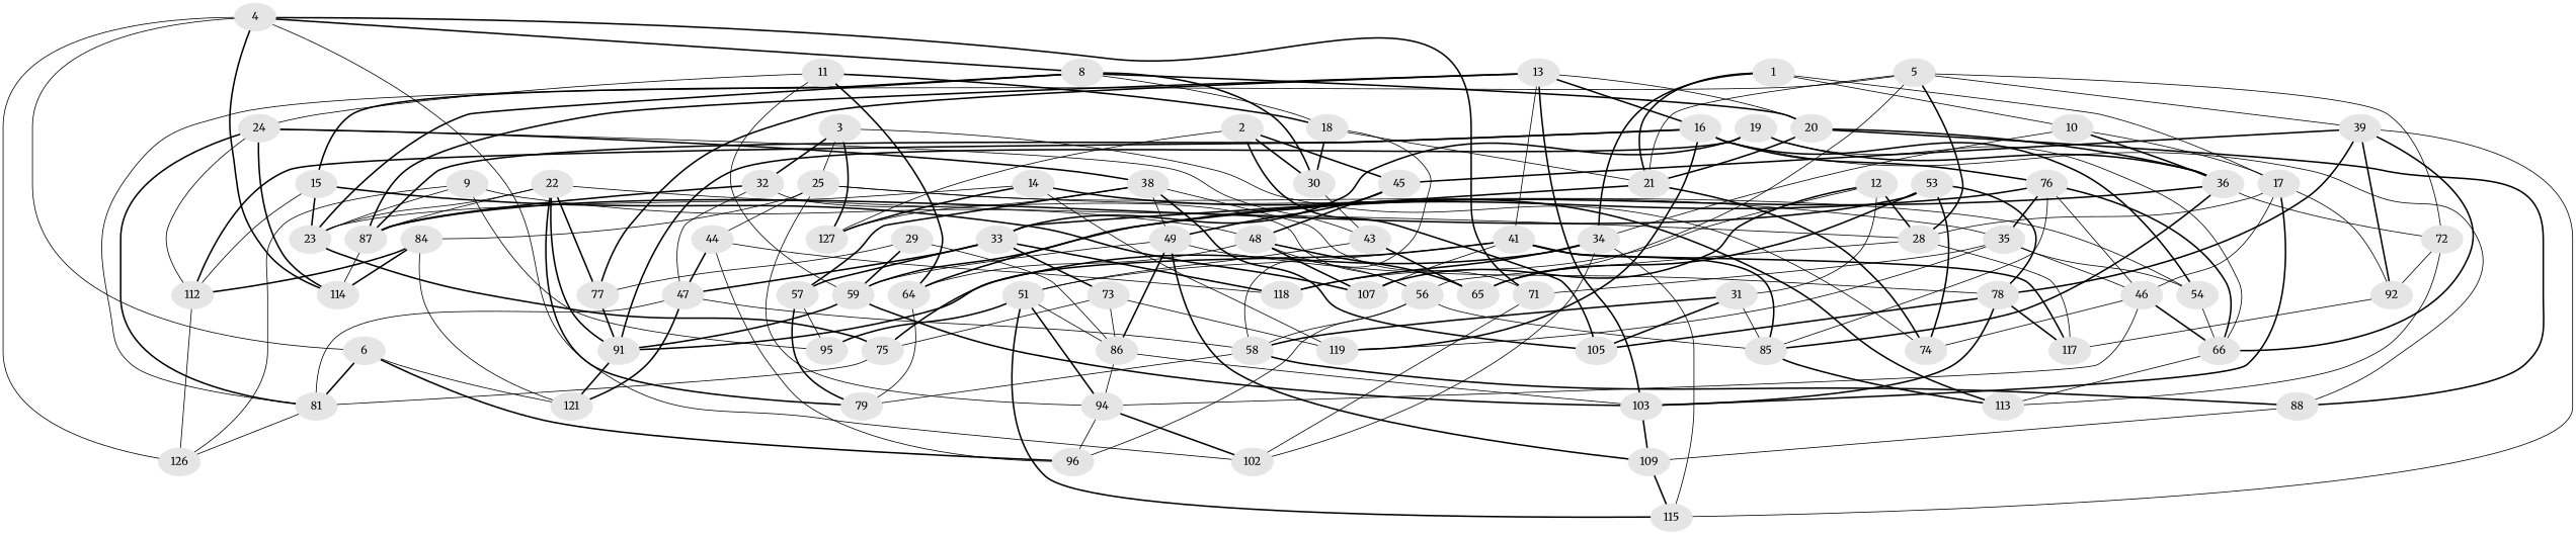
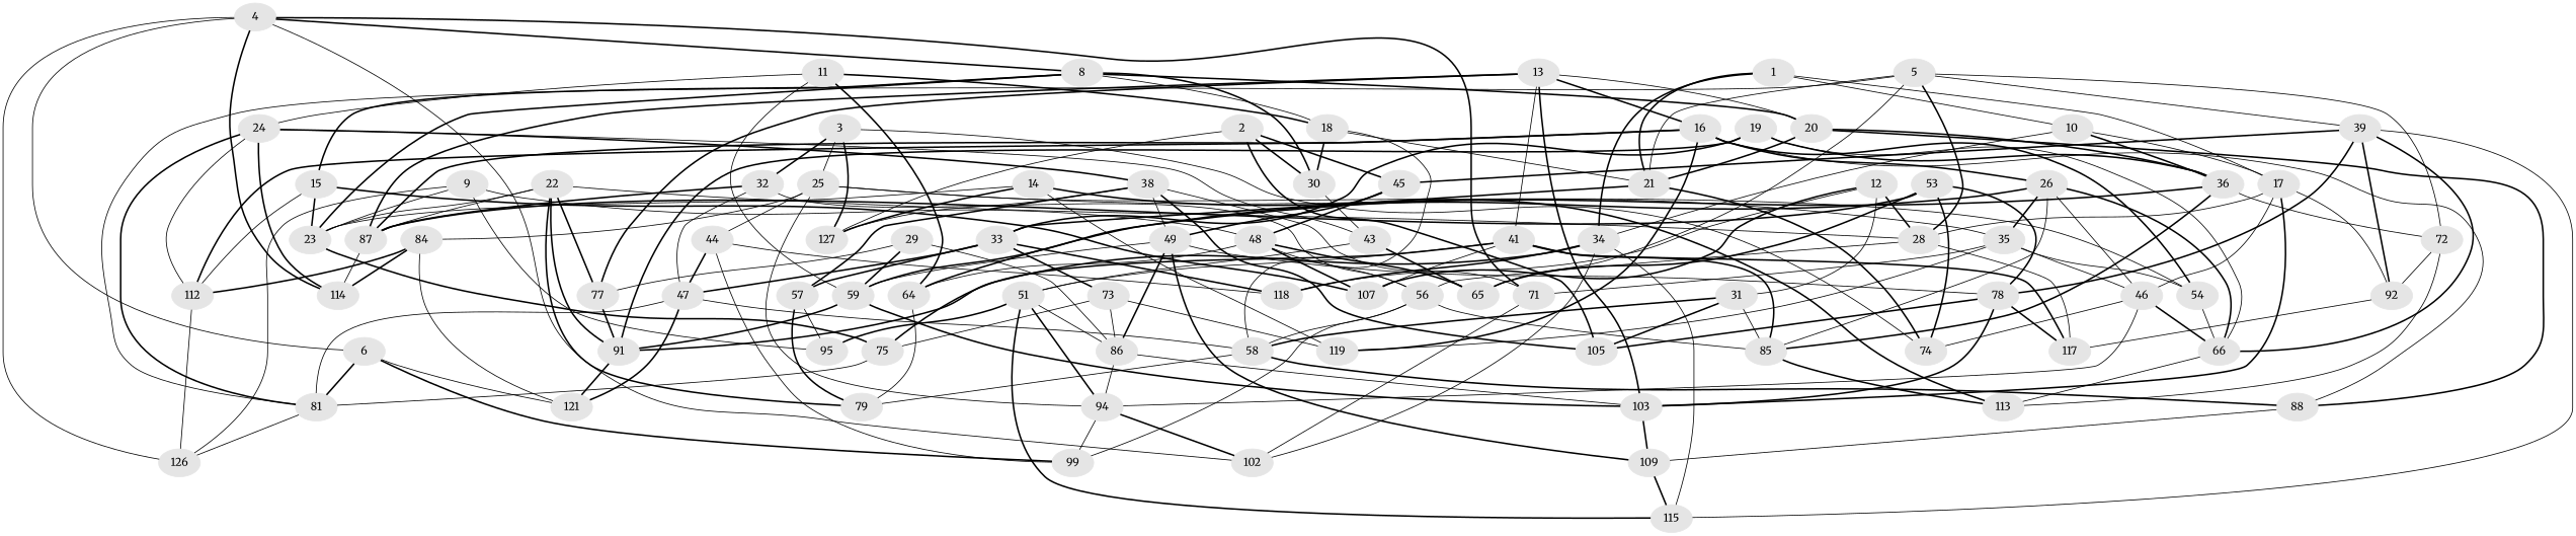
  graph {
    fontname=Merriweather
    node [color=gray90 fontname=Merriweather style=filled]
    edge [fontname=Merriweather style=bold]
    1
    10
    17 [super="+27"]
    21 [super="+60"]
    34 [super="+37"]
    36 [super="+89"]
    28 [super="+116"]
    103 [super="+104"]
    46 [super="+61"]
    92
    74
    33 [super="+70"]
    102
    118
    91 [super="+97"]
    115
    2
    30
    45
    105
    127
    43
    48 [super="+67"]
    49 [super="+98"]
    25 [super="+55"]
    54
    35 [super="+80"]
    44
    84
    94 [super="+106"]
    3
    32
    87 [super="+93"]
    56 [super="+76"]
    47 [super="+101"]
    4 [super="+68"]
    6
    8 [super="+123"]
    71
    114
    126
    81 [super="+90"]
-   96
+   96 [label=99]
    121
    15
    18 [super="+108"]
    20 [super="+50"]
    23 [super="+120"]
    5 [super="+7"]
    39 [super="+63"]
    65
    72
    117
    66 [super="+69"]
    78 [super="+83"]
    113
    107
    112
    58 [super="+62"]
    88
    75
    9
    95
    64
    59 [super="+125"]
    85 [super="+122"]
    11
    24 [super="+124"]
    38 [super="+40"]
    79
    12
    31
    13 [super="+99"]
    16 [super="+111"]
    41 [super="+110"]
    77
    119
-   26 [super="+82" label=76]
+   26 [super="+82"]
    51 [super="+52"]
    109
    14
    29
    86 [super="+100"]
    57
    73
    19
    22 [super="+42"]
    53
    1 -- 10 [style=solid]
    1 -- 17 [style=solid]
    1 -- 21
    1 -- 34
    10 -- 17 [style=solid]
    10 -- 34 [style=solid]
    10 -- 36
    17 -- 28 [style=solid]
    17 -- 103
    17 -- 46 [style=solid]
    17 -- 92 [style=solid]
    21 -- 74
    21 -- 33
    34 -- 102 [style=solid]
    34 -- 118
    34 -- 91
    34 -- 115 [style=solid]
    36 -- 72 [style=solid]
    36 -- 59
    36 -- 85
    28 -- 56 [style=solid]
    28 -- 117 [style=solid]
    103 -- 109
    46 -- 74 [style=solid]
    46 -- 94 [style=solid]
    46 -- 66
    92 -- 117 [style=solid]
    33 -- 118
    33 -- 47
    33 -- 57
    33 -- 73
    91 -- 121
    2 -- 30
    2 -- 45
    2 -- 105
    2 -- 127 [style=solid]
    30 -- 43 [style=solid]
    45 -- 48
    45 -- 49
    43 -- 65
    43 -- 51 [style=solid]
    48 -- 56 [style=solid]
    48 -- 65
    48 -- 107
    48 -- 64 [style=solid]
    49 -- 78 [style=solid]
    49 -- 59 [style=solid]
    49 -- 109
    49 -- 86
    25 -- 54 [style=solid]
    25 -- 35 [style=solid]
    25 -- 44 [style=solid]
    25 -- 84 [style=solid]
    25 -- 94 [style=solid]
    54 -- 66 [style=solid]
    35 -- 46 [style=solid]
    35 -- 54 [style=solid]
    35 -- 71 [style=solid]
    35 -- 119 [style=solid]
    44 -- 118 [style=solid]
    44 -- 47
    44 -- 96 [style=solid]
    84 -- 114
    84 -- 121 [style=solid]
    84 -- 112
    94 -- 102
    94 -- 96 [style=solid]
    3 -- 74 [style=solid]
    3 -- 127
    3 -- 25 [style=solid]
    3 -- 32
    32 -- 87
    32 -- 56 [style=solid]
    32 -- 47 [style=solid]
    87 -- 114 [style=solid]
    56 -- 96 [style=solid]
    56 -- 58 [style=solid]
    56 -- 85 [style=solid]
    47 -- 81 [style=solid]
    47 -- 121
    47 -- 58 [style=solid]
    4 -- 102 [style=solid]
    4 -- 6 [style=solid]
    4 -- 8
    4 -- 71
    4 -- 114
    4 -- 126 [style=solid]
    6 -- 81
    6 -- 96
    6 -- 121 [style=solid]
    8 -- 30
    8 -- 15
    8 -- 18 [style=solid]
    8 -- 20
    8 -- 23
    71 -- 102 [style=solid]
    81 -- 126 [style=solid]
    15 -- 23
    15 -- 107
    15 -- 112 [style=solid]
    18 -- 21 [style=solid]
    18 -- 30
    18 -- 58 [style=solid]
    20 -- 21
    20 -- 36
    20 -- 88
    23 -- 75
    5 -- 21 [style=solid]
    5 -- 28
    5 -- 81 [style=solid]
    5 -- 39 [style=solid]
    5 -- 65 [style=solid]
    5 -- 72 [style=solid]
    39 -- 92
    39 -- 115 [style=solid]
    39 -- 45
    39 -- 66
    39 -- 78
    72 -- 92 [style=solid]
    72 -- 113 [style=solid]
    66 -- 113 [style=solid]
    78 -- 103
    78 -- 105
    78 -- 117
    112 -- 126 [style=solid]
    58 -- 88
    58 -- 79 [style=solid]
    88 -- 109 [style=solid]
    75 -- 81 [style=solid]
    9 -- 48 [style=solid]
    9 -- 126 [style=solid]
    9 -- 23 [style=solid]
    9 -- 95 [style=solid]
    64 -- 79 [style=solid]
    59 -- 103
    59 -- 91
    85 -- 113
    11 -- 18
    11 -- 64
    11 -- 59 [style=solid]
    11 -- 24 [style=solid]
    24 -- 43 [style=solid]
    24 -- 114
    24 -- 81
    24 -- 112 [style=solid]
    24 -- 38
    38 -- 105
    38 -- 127 [style=solid]
    38 -- 49 [style=solid]
    38 -- 71 [style=solid]
    38 -- 57
    12 -- 28
    12 -- 118 [style=solid]
    12 -- 107
    12 -- 31 [style=solid]
    31 -- 105
    31 -- 58
    31 -- 85 [style=solid]
    13 -- 103
    13 -- 87
    13 -- 20 [style=solid]
    13 -- 16
    13 -- 41 [style=solid]
    13 -- 77
    16 -- 54
    16 -- 87
    16 -- 112
    16 -- 88 [style=solid]
    16 -- 119
    16 -- 26
    41 -- 117
    41 -- 107 [style=solid]
    41 -- 75
    41 -- 85
    41 -- 51 [style=solid]
    77 -- 91
    26 -- 46 [style=solid]
    26 -- 35
    26 -- 66
    26 -- 64
    26 -- 85 [style=solid]
    51 -- 115
    51 -- 94
    51 -- 95
    51 -- 86 [style=solid]
    109 -- 115
    14 -- 127
    14 -- 23 [style=solid]
    14 -- 113
    14 -- 119 [style=solid]
    29 -- 59
    29 -- 77 [style=solid]
    29 -- 86 [style=solid]
    86 -- 103 [style=solid]
    86 -- 94 [style=solid]
    57 -- 95 [style=solid]
    57 -- 79
    73 -- 75 [style=solid]
    73 -- 119 [style=solid]
    73 -- 86 [style=solid]
    19 -- 36
    19 -- 33
    19 -- 91
    19 -- 66 [style=solid]
    22 -- 28 [style=solid]
    22 -- 91
    22 -- 87 [style=solid]
    22 -- 23 [style=solid]
    22 -- 79
    22 -- 77
    53 -- 74
    53 -- 87
    53 -- 65
    53 -- 78
  }
